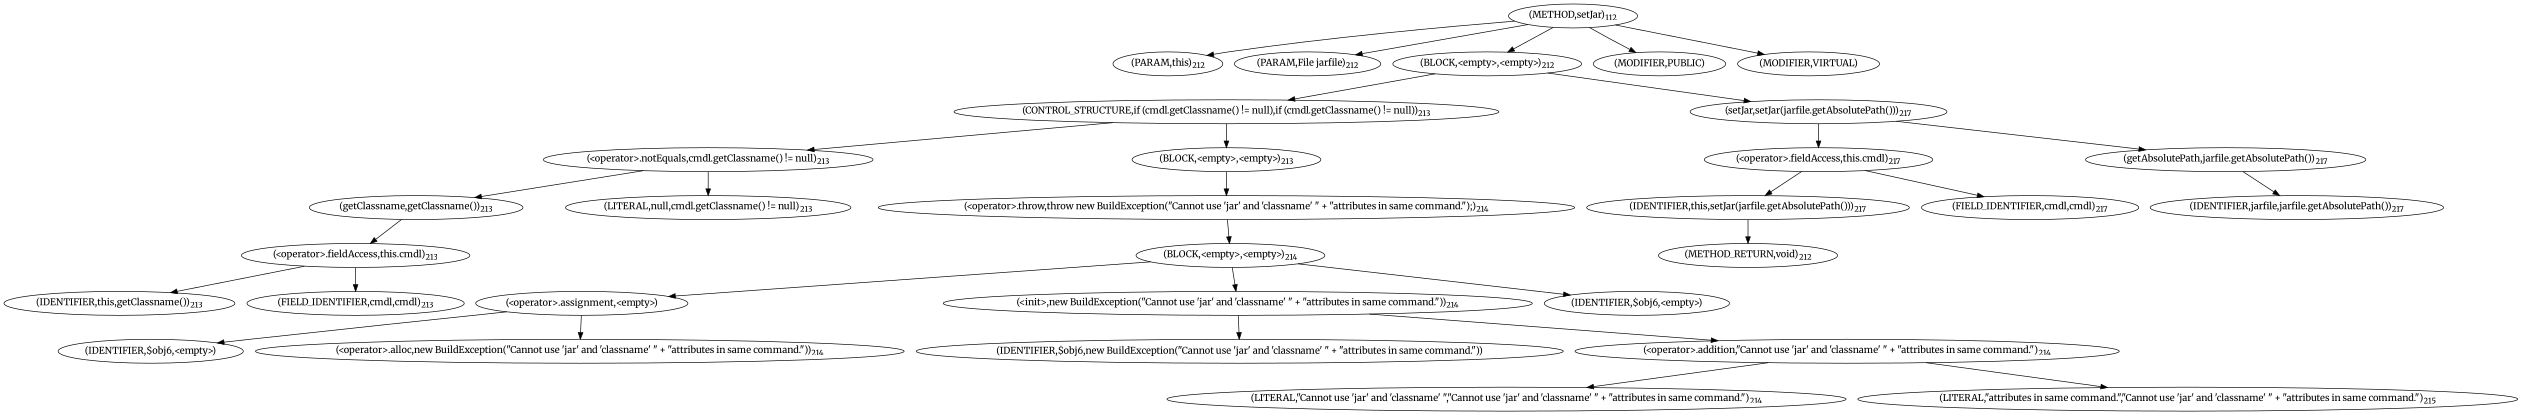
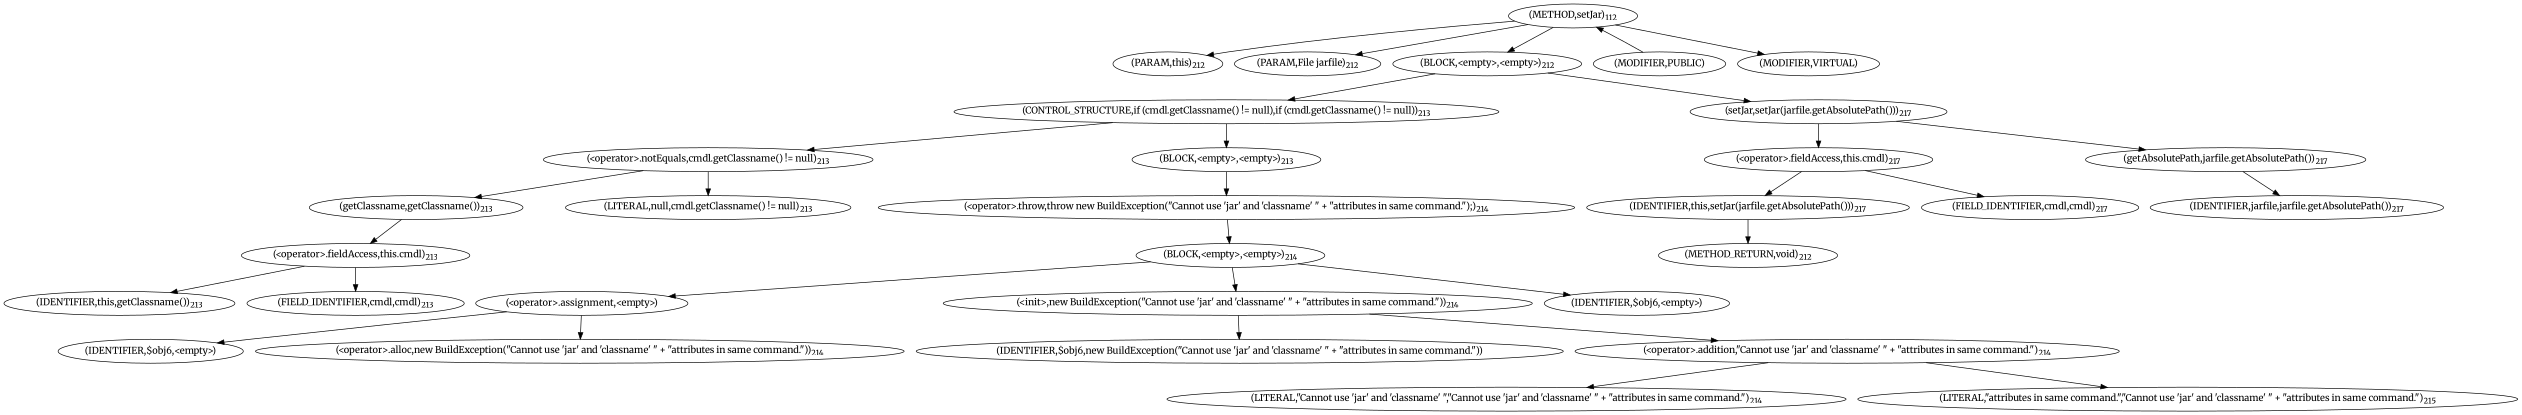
  digraph {
    fontname=Merriweather
    node [fontname=Merriweather]
    edge [fontname=Merriweather]
    n1 [label=<(METHOD,setJar)<SUB>112</SUB>>]
    n2 [label=<(PARAM,this)<SUB>212</SUB>>]
    n3 [label=<(PARAM,File jarfile)<SUB>212</SUB>>]
    n4 [label=<(BLOCK,&lt;empty&gt;,&lt;empty&gt;)<SUB>212</SUB>>]
    n5 [label=<(MODIFIER,PUBLIC)>]
    n6 [label=<(MODIFIER,VIRTUAL)>]
    n7 [label=<(CONTROL_STRUCTURE,if (cmdl.getClassname() != null),if (cmdl.getClassname() != null))<SUB>213</SUB>>]
    n8 [label=<(setJar,setJar(jarfile.getAbsolutePath()))<SUB>217</SUB>>]
    n9 [label=<(METHOD_RETURN,void)<SUB>212</SUB>>]
    n10 [label=<(&lt;operator&gt;.notEquals,cmdl.getClassname() != null)<SUB>213</SUB>>]
    n11 [label=<(BLOCK,&lt;empty&gt;,&lt;empty&gt;)<SUB>213</SUB>>]
    n12 [label=<(&lt;operator&gt;.fieldAccess,this.cmdl)<SUB>217</SUB>>]
    n13 [label=<(getAbsolutePath,jarfile.getAbsolutePath())<SUB>217</SUB>>]
    n14 [label=<(getClassname,getClassname())<SUB>213</SUB>>]
    n15 [label=<(LITERAL,null,cmdl.getClassname() != null)<SUB>213</SUB>>]
    n16 [label=<(&lt;operator&gt;.throw,throw new BuildException(&quot;Cannot use 'jar' and 'classname' &quot; + &quot;attributes in same command.&quot;);)<SUB>214</SUB>>]
    n17 [label=<(&lt;operator&gt;.fieldAccess,this.cmdl)<SUB>213</SUB>>]
    n18 [label=<(IDENTIFIER,this,getClassname())<SUB>213</SUB>>]
    n19 [label=<(FIELD_IDENTIFIER,cmdl,cmdl)<SUB>213</SUB>>]
    n20 [label=<(BLOCK,&lt;empty&gt;,&lt;empty&gt;)<SUB>214</SUB>>]
    n21 [label=<(&lt;operator&gt;.assignment,&lt;empty&gt;)>]
    n22 [label=<(&lt;init&gt;,new BuildException(&quot;Cannot use 'jar' and 'classname' &quot; + &quot;attributes in same command.&quot;))<SUB>214</SUB>>]
    n23 [label=<(IDENTIFIER,$obj6,&lt;empty&gt;)>]
    n24 [label=<(IDENTIFIER,$obj6,&lt;empty&gt;)>]
    n25 [label=<(&lt;operator&gt;.alloc,new BuildException(&quot;Cannot use 'jar' and 'classname' &quot; + &quot;attributes in same command.&quot;))<SUB>214</SUB>>]
    n26 [label=<(IDENTIFIER,$obj6,new BuildException(&quot;Cannot use 'jar' and 'classname' &quot; + &quot;attributes in same command.&quot;))>]
    n27 [label=<(&lt;operator&gt;.addition,&quot;Cannot use 'jar' and 'classname' &quot; + &quot;attributes in same command.&quot;)<SUB>214</SUB>>]
    n28 [label=<(LITERAL,&quot;Cannot use 'jar' and 'classname' &quot;,&quot;Cannot use 'jar' and 'classname' &quot; + &quot;attributes in same command.&quot;)<SUB>214</SUB>>]
    n29 [label=<(LITERAL,&quot;attributes in same command.&quot;,&quot;Cannot use 'jar' and 'classname' &quot; + &quot;attributes in same command.&quot;)<SUB>215</SUB>>]
    n30 [label=<(IDENTIFIER,this,setJar(jarfile.getAbsolutePath()))<SUB>217</SUB>>]
    n31 [label=<(FIELD_IDENTIFIER,cmdl,cmdl)<SUB>217</SUB>>]
    n32 [label=<(IDENTIFIER,jarfile,jarfile.getAbsolutePath())<SUB>217</SUB>>]
    n1 -> n2
    n1 -> n3
    n1 -> n4
-   n1 -> n5
+   n5 -> n1
    n1 -> n6
    n4 -> n7
    n4 -> n8
    n7 -> n10
    n7 -> n11
    n8 -> n12
    n8 -> n13
    n10 -> n14
    n10 -> n15
    n11 -> n16
    n12 -> n30
    n12 -> n31
    n13 -> n32
    n14 -> n17
    n16 -> n20
    n17 -> n18
    n17 -> n19
    n20 -> n21
    n20 -> n22
    n20 -> n23
    n21 -> n24
    n21 -> n25
    n22 -> n26
    n22 -> n27
    n27 -> n28
    n27 -> n29
    n30 -> n9
  }
